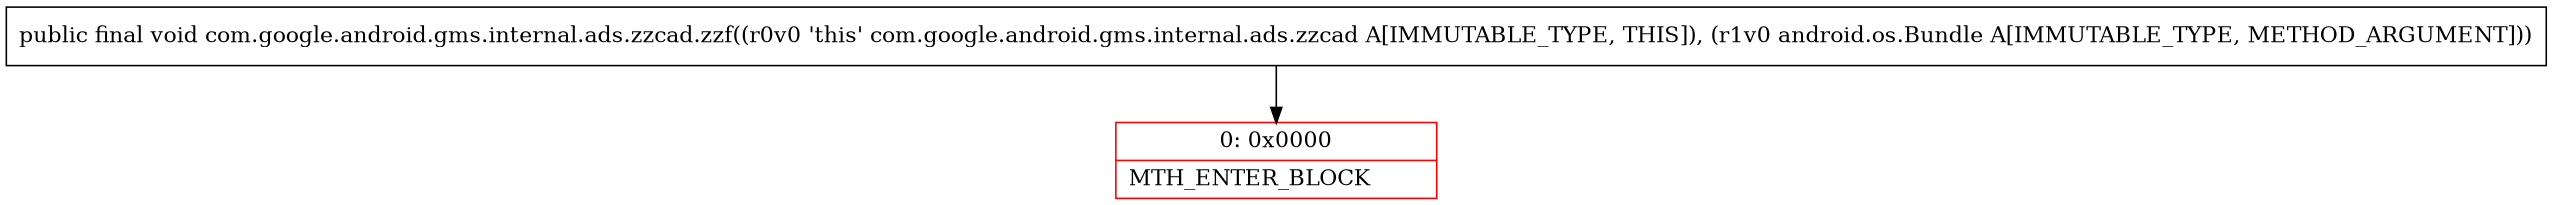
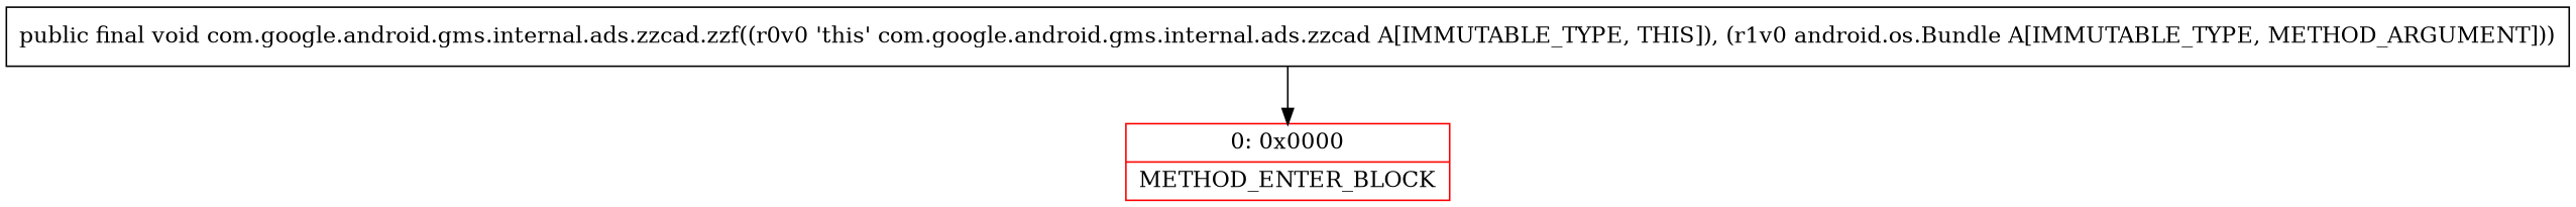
  digraph {
    node [shape=record]
-   n1 [color=red label="{0\:\ 0x0000|MTH_ENTER_BLOCK\l}"]
+   n1 [color=red label="{0\:\ 0x0000|METHOD_ENTER_BLOCK\l}"]
    n2 [label="{public final void com.google.android.gms.internal.ads.zzcad.zzf((r0v0 'this' com.google.android.gms.internal.ads.zzcad A[IMMUTABLE_TYPE, THIS]), (r1v0 android.os.Bundle A[IMMUTABLE_TYPE, METHOD_ARGUMENT])) }"]
    subgraph cluster_1 {
      label="R(0)"
    }
    n2 -> n1
  }
